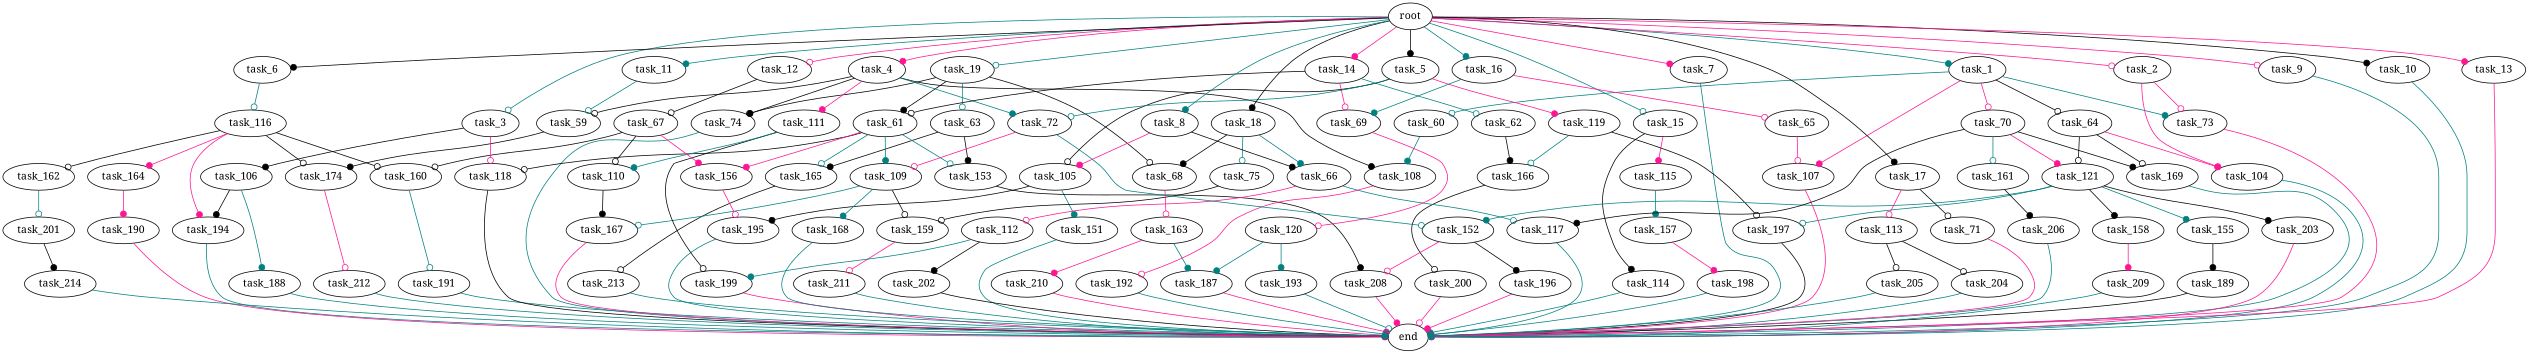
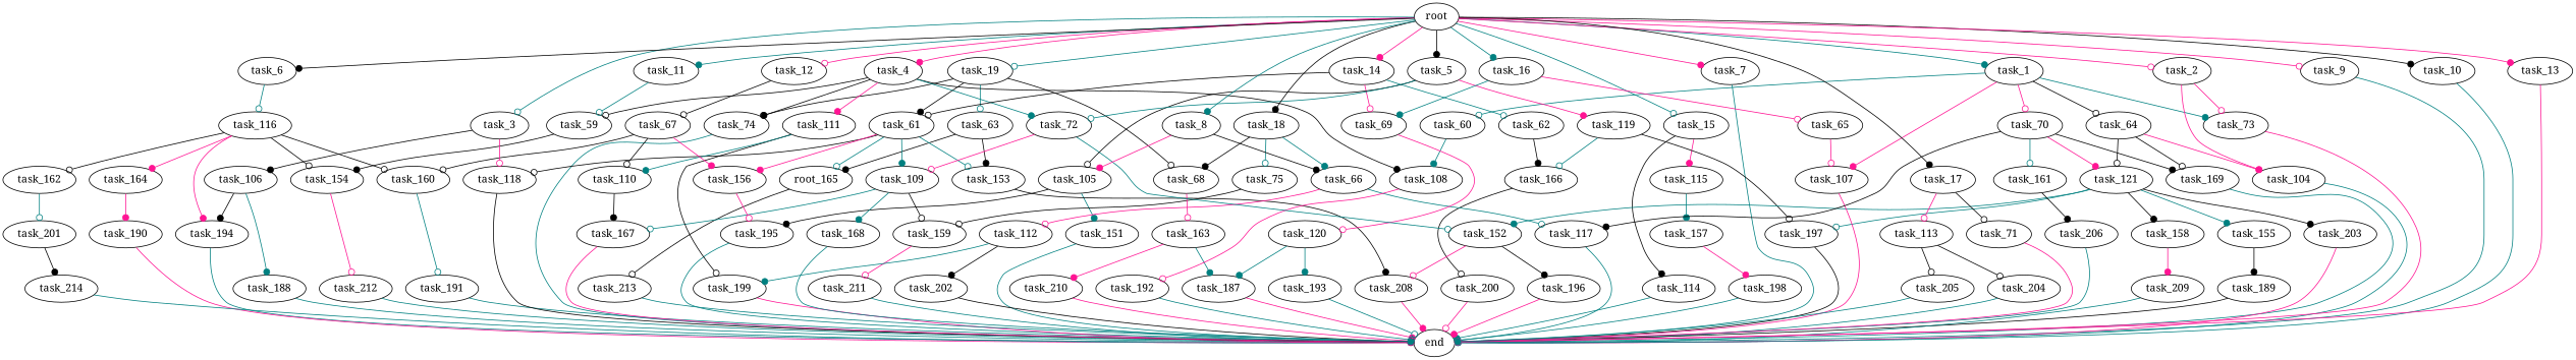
  digraph {
    fontname="Noto Serif"
    node [fontname="Noto Serif"]
    edge [arrowhead=dot color=teal fontname="Noto Serif"]
    task_116
-   task_154 [label=task_174]
+   task_154
    task_164
    task_160
    task_162
    task_194
    task_212
    task_190
    task_191
    task_201
    end
    task_105
    task_195
    task_151
    task_163
    task_210
    task_187
    task_15
    task_115
    task_114
    task_157
    task_169
    task_153
    task_208
    task_7
    task_104
    task_119
    task_166
    task_197
    task_200
    task_75
    task_159
    task_211
    task_214
    task_106
    task_188
    task_204
    task_117
    task_155
    task_189
    task_9
    task_196
    task_74
    task_112
    task_202
    task_199
    task_59
    task_121
    task_158
    task_203
    task_152
    task_209
    task_73
    task_64
    task_198
    task_65
    task_107
    task_118
    task_18
    task_68
    task_66
    task_63
-   task_165
+   task_165 [label=root_165]
    task_213
    task_206
    task_61
    task_109
    task_156
    task_167
    task_168
    task_11
    task_1
    task_60
    task_70
    task_108
    task_161
    task_69
    task_120
    task_193
    task_62
    task_19
    task_192
    task_4
    task_72
    task_111
    task_110
    task_10
    task_71
    task_67
    task_14
    task_12
    task_13
    task_3
    task_5
    task_6
    task_113
    task_205
    task_2
    task_17
    root
    task_8
    task_16
    task_116 -> task_154 [arrowhead=odot color=black]
    task_116 -> task_164 [color=deeppink]
    task_116 -> task_160 [arrowhead=odot color=black]
    task_116 -> task_162 [arrowhead=odot color=black]
    task_116 -> task_194 [color=deeppink]
    task_154 -> task_212 [arrowhead=odot color=deeppink]
    task_164 -> task_190 [color=deeppink]
    task_160 -> task_191 [arrowhead=odot]
    task_162 -> task_201 [arrowhead=odot]
    task_194 -> end [arrowhead=odot]
    task_212 -> end
    task_190 -> end [arrowhead=odot color=deeppink]
    task_191 -> end
    task_201 -> task_214 [color=black]
    task_105 -> task_195 [color=black]
    task_105 -> task_151
    task_195 -> end
    task_151 -> end [arrowhead=odot]
    task_163 -> task_210 [color=deeppink]
    task_163 -> task_187
    task_210 -> end [arrowhead=odot color=deeppink]
    task_187 -> end [color=deeppink]
    task_15 -> task_115 [color=deeppink]
    task_15 -> task_114 [color=black]
    task_115 -> task_157
    task_114 -> end
    task_157 -> task_198 [color=deeppink]
    task_169 -> end
    task_153 -> task_208 [color=black]
    task_208 -> end [color=deeppink]
    task_7 -> end
    task_104 -> end
    task_119 -> task_166 [arrowhead=odot]
    task_119 -> task_197 [arrowhead=odot color=black]
    task_166 -> task_200 [arrowhead=odot color=black]
    task_197 -> end [color=black]
    task_200 -> end [arrowhead=odot color=deeppink]
    task_75 -> task_159 [arrowhead=odot color=black]
    task_159 -> task_211 [arrowhead=odot color=deeppink]
    task_211 -> end [arrowhead=odot]
    task_214 -> end
    task_106 -> task_194 [color=black]
    task_106 -> task_188
    task_188 -> end [arrowhead=odot]
    task_204 -> end [arrowhead=odot]
    task_117 -> end [arrowhead=odot]
    task_155 -> task_189 [color=black]
    task_189 -> end [color=black]
    task_9 -> end [arrowhead=odot]
    task_196 -> end [color=deeppink]
    task_74 -> end
    task_112 -> task_202 [color=black]
    task_112 -> task_199
    task_202 -> end [color=black]
    task_199 -> end [arrowhead=odot color=deeppink]
    task_59 -> task_154 [color=black]
    task_121 -> task_197 [arrowhead=odot]
    task_121 -> task_155
    task_121 -> task_158 [color=black]
    task_121 -> task_203 [color=black]
    task_121 -> task_152
    task_158 -> task_209 [color=deeppink]
    task_203 -> end [color=deeppink]
    task_152 -> task_208 [arrowhead=odot color=deeppink]
    task_152 -> task_196 [color=black]
    task_209 -> end [arrowhead=odot]
    task_73 -> end [color=deeppink]
    task_64 -> task_169 [arrowhead=odot color=black]
    task_64 -> task_104 [color=deeppink]
    task_64 -> task_121 [arrowhead=odot color=black]
    task_198 -> end
    task_65 -> task_107 [arrowhead=odot color=deeppink]
    task_107 -> end [arrowhead=odot color=deeppink]
    task_118 -> end [arrowhead=odot color=black]
    task_18 -> task_75 [arrowhead=odot]
    task_18 -> task_68 [color=black]
    task_18 -> task_66
    task_68 -> task_163 [arrowhead=odot color=deeppink]
    task_66 -> task_117 [arrowhead=odot]
    task_66 -> task_112 [arrowhead=odot color=deeppink]
    task_63 -> task_153 [color=black]
    task_63 -> task_165 [color=black]
    task_165 -> task_213 [arrowhead=odot color=black]
    task_213 -> end
    task_206 -> end [arrowhead=odot]
    task_61 -> task_153 [arrowhead=odot]
    task_61 -> task_118 [arrowhead=odot color=black]
    task_61 -> task_165 [arrowhead=odot]
    task_61 -> task_109
    task_61 -> task_156 [color=deeppink]
    task_109 -> task_159 [arrowhead=odot color=black]
    task_109 -> task_167 [arrowhead=odot]
    task_109 -> task_168
    task_156 -> task_195 [arrowhead=odot color=deeppink]
    task_167 -> end [color=deeppink]
    task_168 -> end
    task_11 -> task_59 [arrowhead=odot]
    task_1 -> task_73
    task_1 -> task_64 [arrowhead=odot color=black]
    task_1 -> task_107 [color=deeppink]
    task_1 -> task_60 [arrowhead=odot]
    task_1 -> task_70 [arrowhead=odot color=deeppink]
    task_60 -> task_108
    task_70 -> task_169 [color=black]
    task_70 -> task_117 [color=black]
    task_70 -> task_121 [color=deeppink]
    task_70 -> task_161 [arrowhead=odot]
    task_108 -> task_192 [arrowhead=odot color=deeppink]
    task_161 -> task_206 [color=black]
    task_69 -> task_120 [arrowhead=odot color=deeppink]
    task_120 -> task_187
    task_120 -> task_193
    task_193 -> end [arrowhead=odot]
    task_62 -> task_166 [color=black]
    task_19 -> task_74 [arrowhead=odot color=black]
    task_19 -> task_68 [arrowhead=odot color=black]
    task_19 -> task_63 [arrowhead=odot]
    task_19 -> task_61 [color=black]
    task_192 -> end [arrowhead=odot]
    task_4 -> task_74 [color=black]
    task_4 -> task_59 [arrowhead=odot color=black]
    task_4 -> task_108 [color=black]
    task_4 -> task_72
    task_4 -> task_111 [color=deeppink]
    task_72 -> task_152 [arrowhead=odot]
    task_72 -> task_109 [arrowhead=odot color=deeppink]
    task_111 -> task_199 [arrowhead=odot color=black]
    task_111 -> task_110
    task_110 -> task_167 [color=black]
    task_10 -> end
    task_71 -> end [arrowhead=odot color=deeppink]
    task_67 -> task_160 [arrowhead=odot color=black]
    task_67 -> task_156 [color=deeppink]
    task_67 -> task_110 [arrowhead=odot color=black]
    task_14 -> task_61 [arrowhead=odot color=black]
    task_14 -> task_69 [arrowhead=odot color=deeppink]
    task_14 -> task_62 [arrowhead=odot]
    task_12 -> task_67 [arrowhead=odot color=black]
    task_13 -> end [arrowhead=odot color=deeppink]
    task_3 -> task_106 [color=black]
    task_3 -> task_118 [arrowhead=odot color=deeppink]
    task_5 -> task_105 [arrowhead=odot color=black]
    task_5 -> task_119 [color=deeppink]
    task_5 -> task_72 [arrowhead=odot]
    task_6 -> task_116 [arrowhead=odot]
    task_113 -> task_204 [arrowhead=odot color=black]
    task_113 -> task_205 [arrowhead=odot color=black]
    task_205 -> end
    task_2 -> task_104 [arrowhead=odot color=deeppink]
    task_2 -> task_73 [arrowhead=odot color=deeppink]
    task_17 -> task_71 [arrowhead=odot color=black]
    task_17 -> task_113 [arrowhead=odot color=deeppink]
    root -> task_15 [arrowhead=odot]
    root -> task_7 [color=deeppink]
    root -> task_9 [arrowhead=odot color=deeppink]
    root -> task_18 [color=black]
    root -> task_11
    root -> task_1
    root -> task_19 [arrowhead=odot]
    root -> task_4 [color=deeppink]
    root -> task_10 [color=black]
    root -> task_14 [color=deeppink]
    root -> task_12 [arrowhead=odot color=deeppink]
    root -> task_13 [color=deeppink]
    root -> task_3 [arrowhead=odot]
    root -> task_5 [color=black]
    root -> task_6 [color=black]
    root -> task_2 [arrowhead=odot color=deeppink]
    root -> task_17 [color=black]
    root -> task_8
    root -> task_16
    task_8 -> task_105 [color=deeppink]
    task_8 -> task_66 [color=black]
    task_16 -> task_65 [arrowhead=odot color=deeppink]
    task_16 -> task_69
  }
